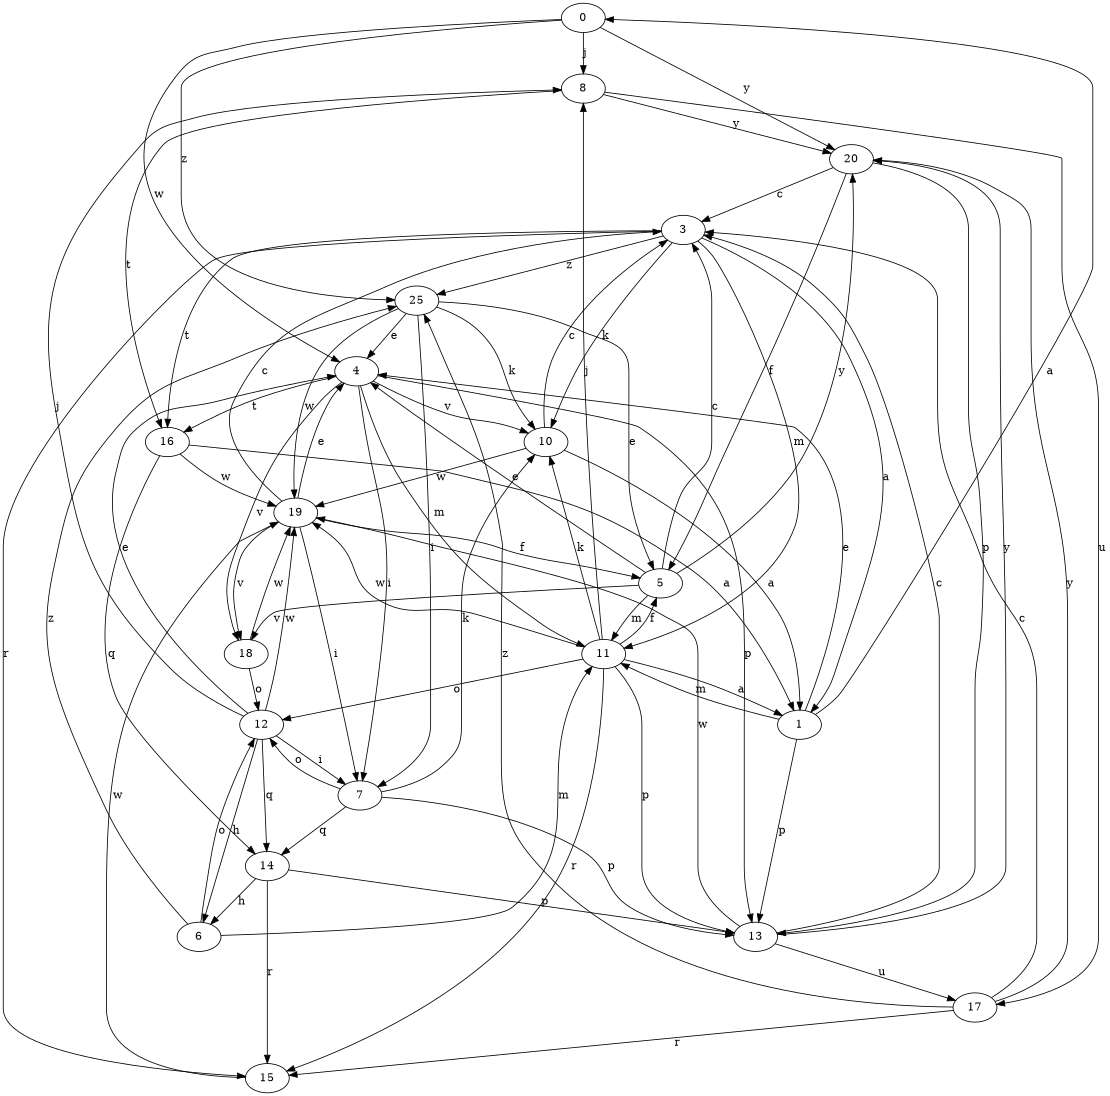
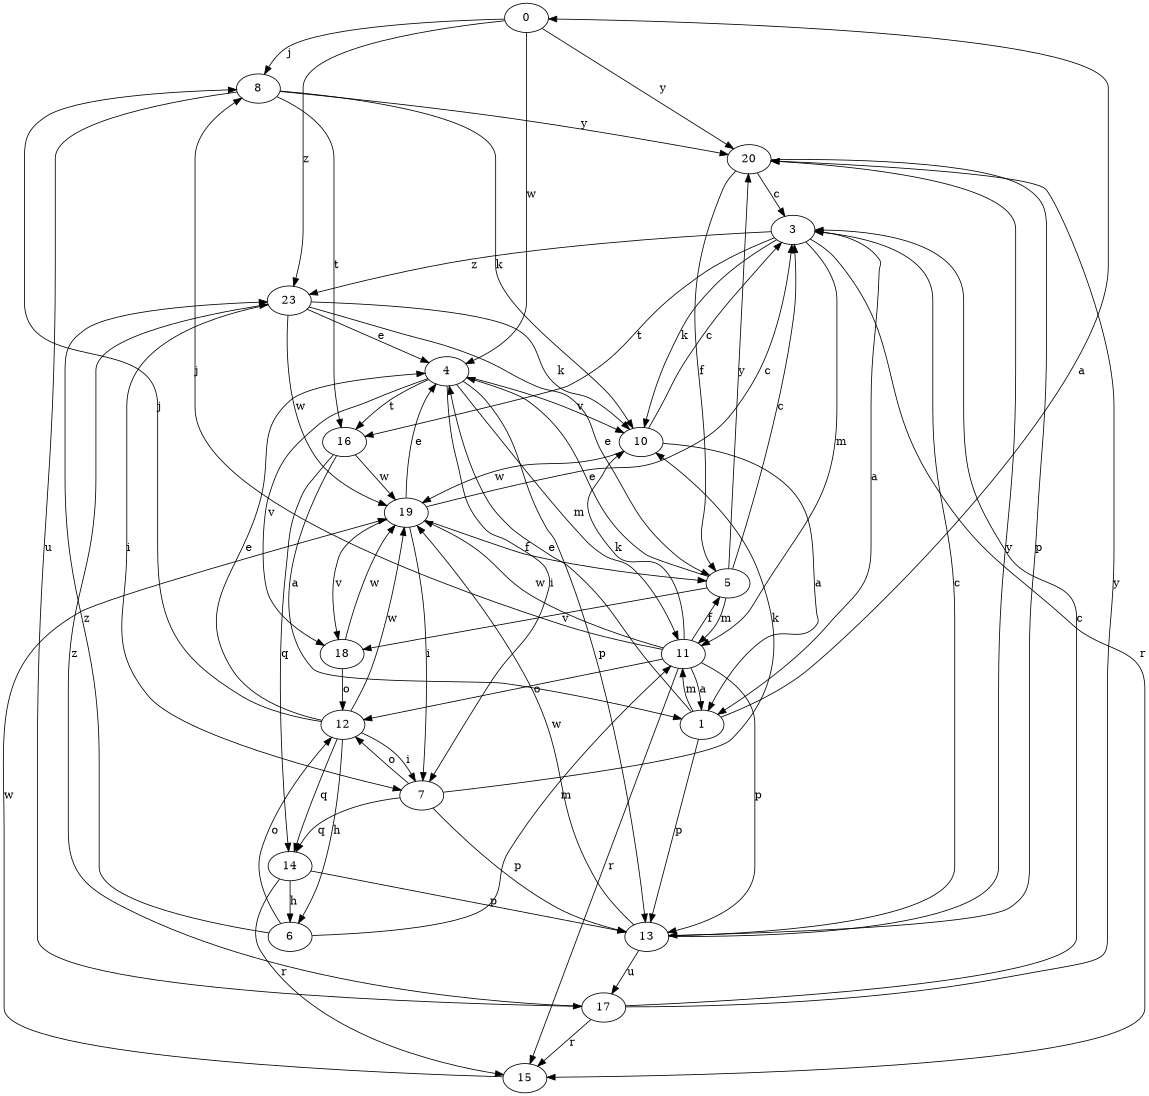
  strict digraph {
    0
    8
    20
-   25
+   25 [label=23]
    4
    10
    16
    17
    19
    3
    7
    18
    5
    13
    1
    11
    15
    12
    14
    6
    0 -> 8 [label=j]
    0 -> 20 [label=y]
    0 -> 25 [label=z]
    0 -> 4 [label=w]
    8 -> 20 [label=y]
+   8 -> 10 [label=k]
    8 -> 16 [label=t]
    8 -> 17 [label=u]
    20 -> 3 [label=c]
    20 -> 5 [label=f]
    20 -> 13 [label=p]
    25 -> 4 [label=e]
    25 -> 10 [label=k]
    25 -> 19 [label=w]
    25 -> 7 [label=i]
    25 -> 5 [label=e]
    4 -> 10 [label=v]
    4 -> 16 [label=t]
    4 -> 7 [label=i]
    4 -> 18 [label=v]
    4 -> 13 [label=p]
    4 -> 11 [label=m]
    10 -> 19 [label=w]
    10 -> 3 [label=c]
    10 -> 1 [label=a]
    16 -> 19 [label=w]
    16 -> 1 [label=a]
    16 -> 14 [label=q]
    17 -> 20 [label=y]
    17 -> 25 [label=z]
    17 -> 3 [label=c]
    17 -> 15 [label=r]
    19 -> 4 [label=e]
    19 -> 3 [label=c]
    19 -> 7 [label=i]
    19 -> 18 [label=v]
    19 -> 5 [label=f]
    3 -> 25 [label=z]
    3 -> 10 [label=k]
    3 -> 16 [label=t]
    3 -> 1 [label=a]
    3 -> 11 [label=m]
    3 -> 15 [label=r]
    7 -> 10 [label=k]
    7 -> 13 [label=p]
    7 -> 12 [label=o]
    7 -> 14 [label=q]
    18 -> 19 [label=w]
    18 -> 12 [label=o]
    5 -> 20 [label=y]
    5 -> 4 [label=e]
    5 -> 3 [label=c]
    5 -> 18 [label=v]
    5 -> 11 [label=m]
    13 -> 20 [label=y]
    13 -> 17 [label=u]
    13 -> 19 [label=w]
    13 -> 3 [label=c]
    1 -> 0 [label=a]
    1 -> 4 [label=e]
    1 -> 13 [label=p]
    1 -> 11 [label=m]
    11 -> 8 [label=j]
    11 -> 10 [label=k]
    11 -> 19 [label=w]
    11 -> 5 [label=f]
    11 -> 13 [label=p]
    11 -> 1 [label=a]
    11 -> 15 [label=r]
    11 -> 12 [label=o]
    15 -> 19 [label=w]
    12 -> 8 [label=j]
    12 -> 4 [label=e]
    12 -> 19 [label=w]
    12 -> 7 [label=i]
    12 -> 14 [label=q]
    12 -> 6 [label=h]
    14 -> 13 [label=p]
    14 -> 15 [label=r]
    14 -> 6 [label=h]
    6 -> 25 [label=z]
    6 -> 11 [label=m]
    6 -> 12 [label=o]
  }
